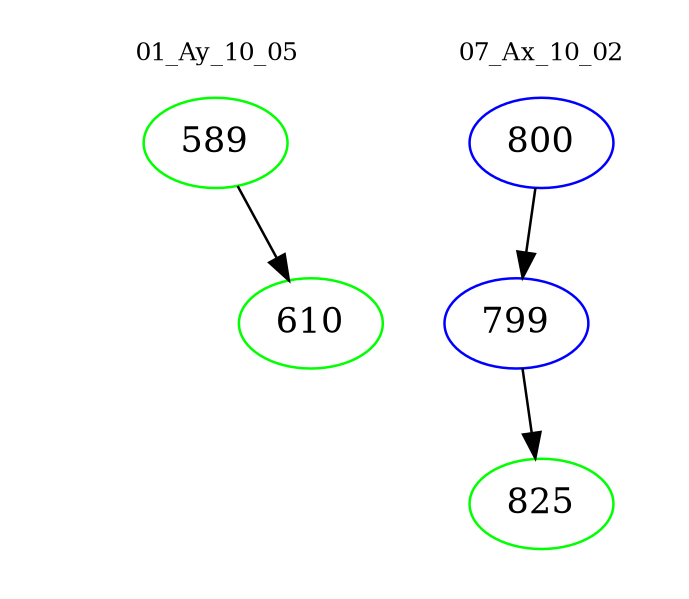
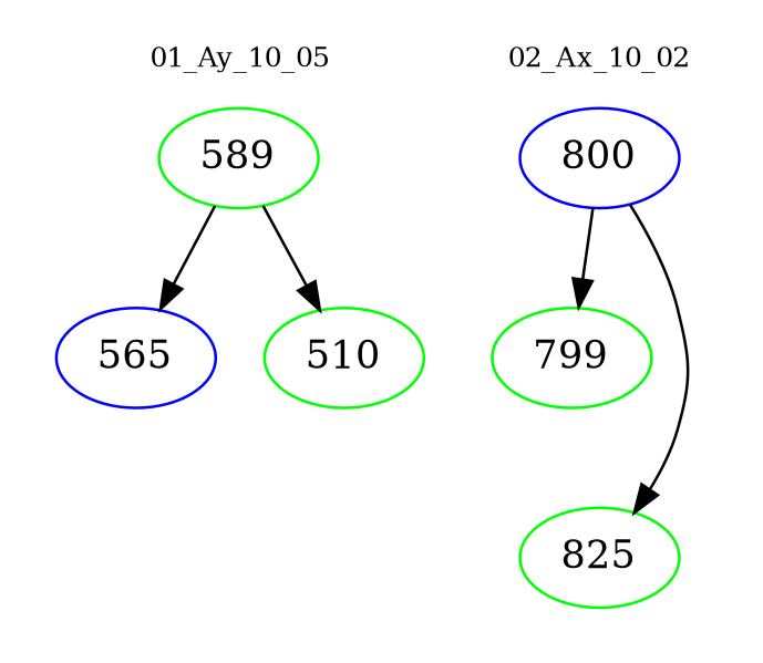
  digraph {
    node [color=green]
    edge [color=black]
    n1 [label=589]
-   n3 [label=610]
+   n2 [color=blue label=565]
+   n3 [label=510]
    n4 [color=blue label=800]
-   n5 [color=blue label=799]
+   n5 [label=799]
    n6 [label=825]
    subgraph cluster_1 {
      color=white
      fontsize=10
      label="01_Ay_10_05"
      n1
+     n2
      n3
    }
    subgraph cluster_2 {
      color=white
      fontsize=10
-     label="07_Ax_10_02"
+     label="02_Ax_10_02"
      n4
      n5
      n6
    }
+   n1 -> n2
    n1 -> n3
    n4 -> n5
-   n5 -> n6
+   n4 -> n6
  }
